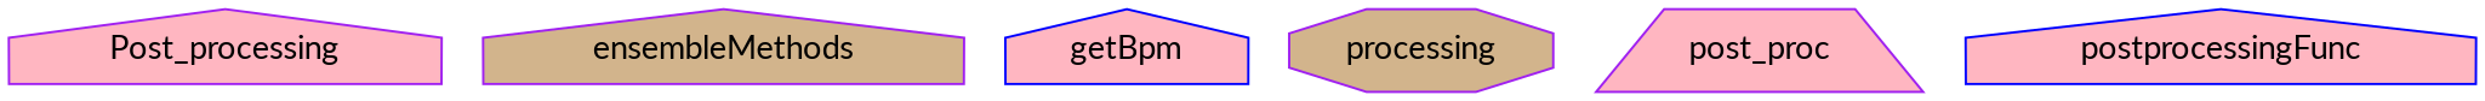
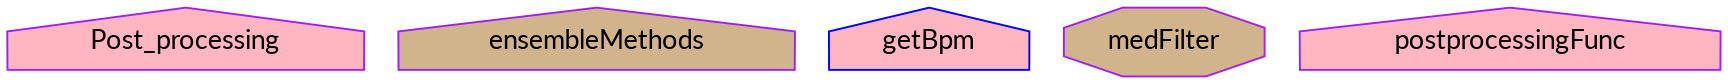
  digraph {
    fontname=Lato
    node [style=filled fillcolor=lightpink color=purple shape=house fontname=Lato]
    Post_processing
    ensembleMethods [fillcolor=tan]
    getBpm [color=blue]
-   medFilter [fillcolor=tan shape=octagon label=processing]
-   post_proc [shape=trapezium]
-   postprocessingFunc [color=blue]
+   medFilter [fillcolor=tan shape=octagon]
+   postprocessingFunc
  }
